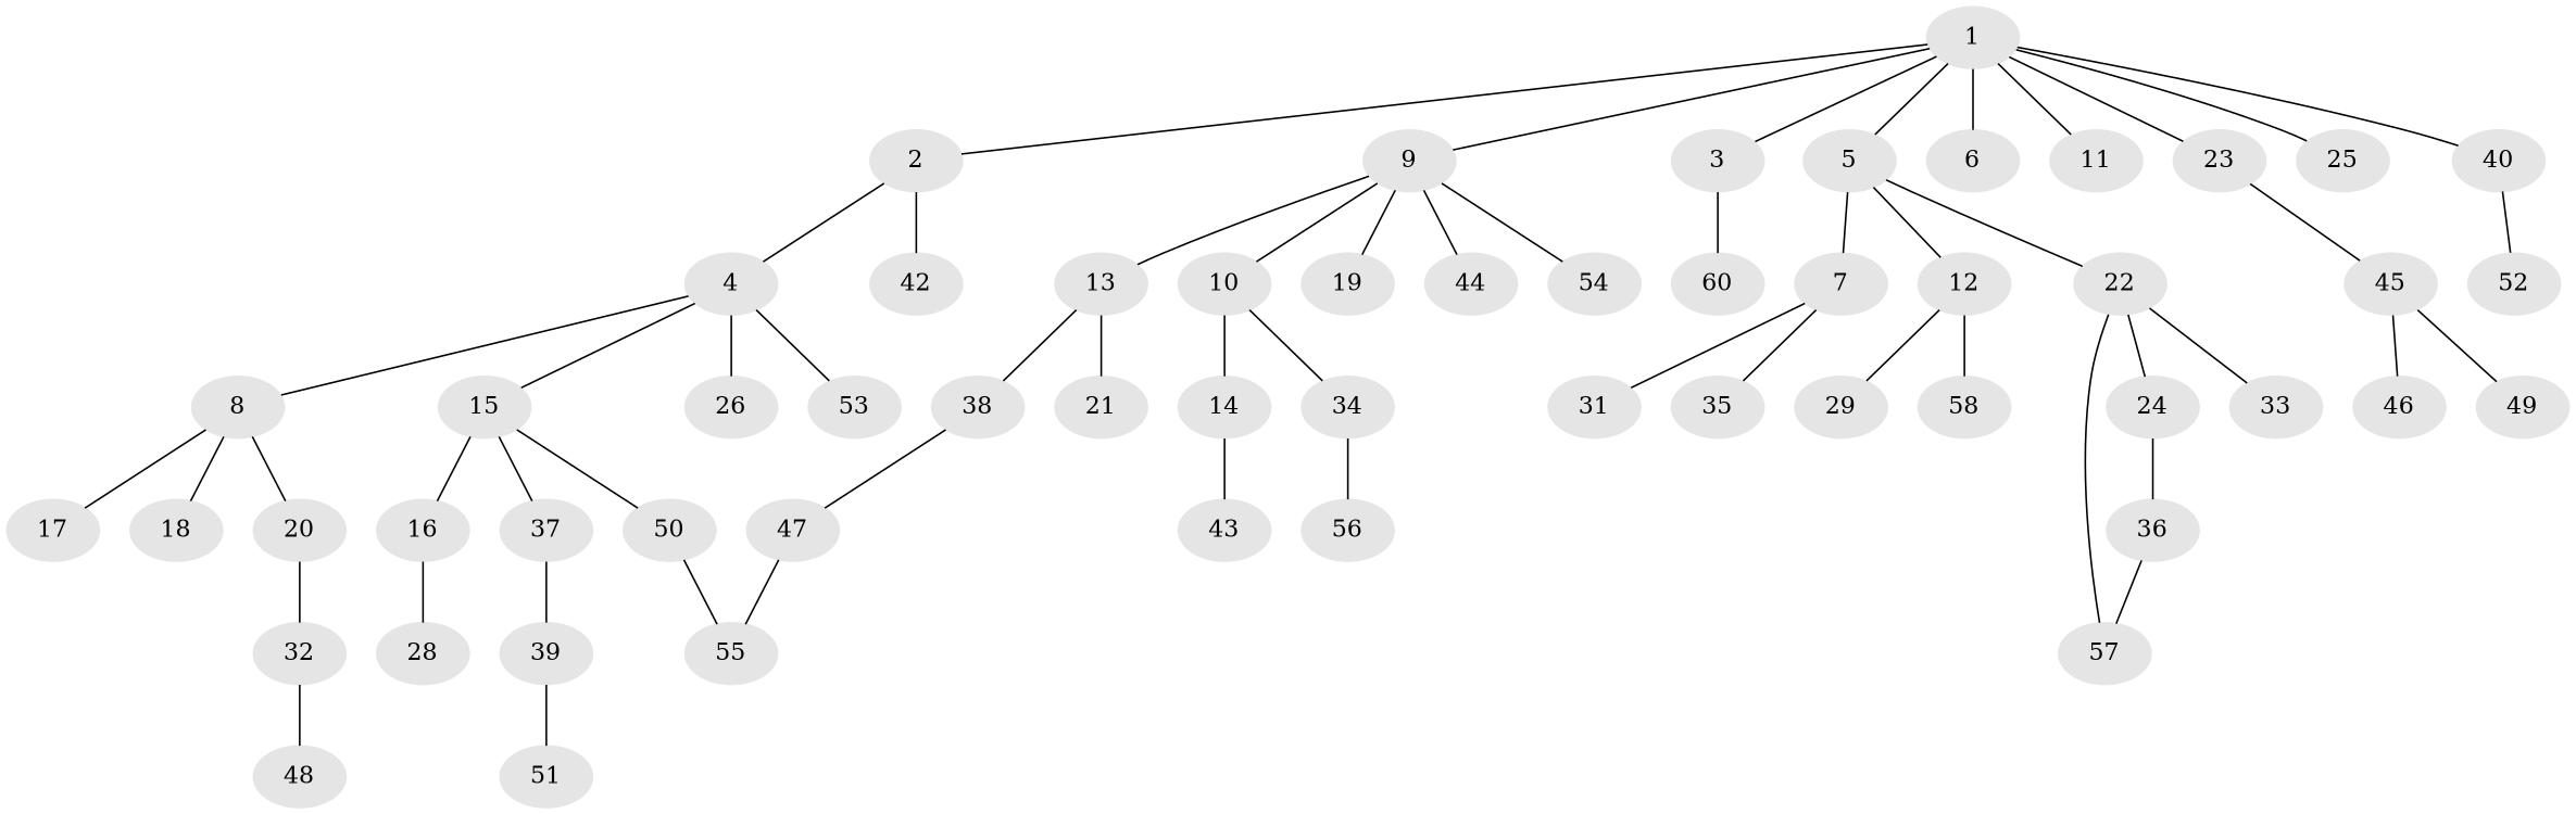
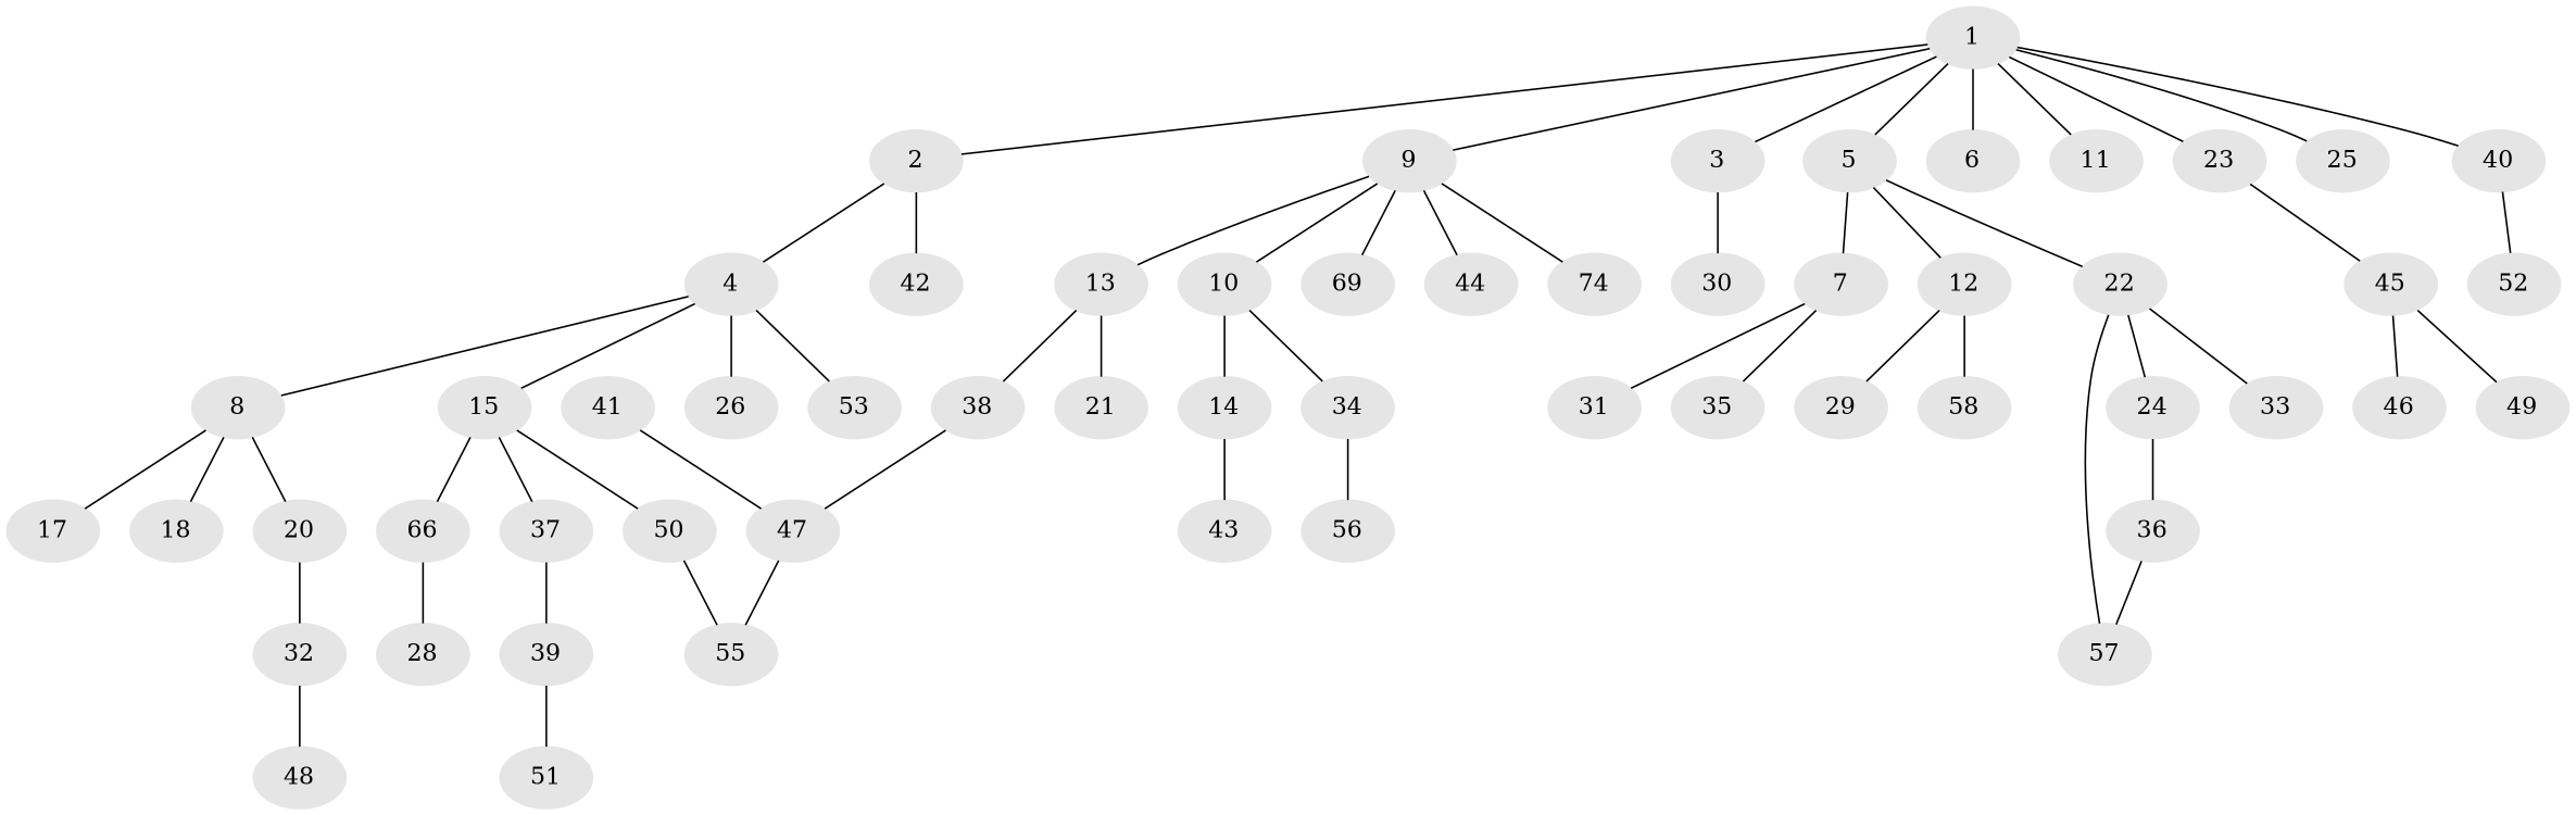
  graph {
    node [color=gray90 style=filled]
    1
    2
    3
    5
    6
    9
    11
    23
    25
    40
    4
    42
-   30 [label=60]
+   30
    7
    12
    22
    10
    13
-   19
+   19 [label=69]
    44
-   54
+   54 [label=74]
    45
    52
    8
    15
    26
    53
    17
    18
    20
-   16
+   16 [label=66]
    37
    50
+   41
    47
    31
    35
    29
    58
    24
    33
    57
    32
    14
    34
    21
    38
    43
    56
    28
    39
    55
    48
    36
    46
    49
    51
    1 -- 2
    1 -- 3
    1 -- 5
    1 -- 6
    1 -- 9
    1 -- 11
    1 -- 23
    1 -- 25
    1 -- 40
    2 -- 4
    2 -- 42
    3 -- 30
    5 -- 7
    5 -- 12
    5 -- 22
    9 -- 10
    9 -- 13
    9 -- 19
    9 -- 44
    9 -- 54
    23 -- 45
    40 -- 52
    4 -- 8
    4 -- 15
    4 -- 26
    4 -- 53
    7 -- 31
    7 -- 35
    12 -- 29
    12 -- 58
    22 -- 24
    22 -- 33
    22 -- 57
    10 -- 14
    10 -- 34
    13 -- 21
    13 -- 38
    45 -- 46
    45 -- 49
    8 -- 17
    8 -- 18
    8 -- 20
    15 -- 16
    15 -- 37
    15 -- 50
    20 -- 32
    16 -- 28
    37 -- 39
    50 -- 55
+   41 -- 47
    47 -- 55
    24 -- 36
    32 -- 48
    14 -- 43
    34 -- 56
    38 -- 47
    39 -- 51
    36 -- 57
  }
